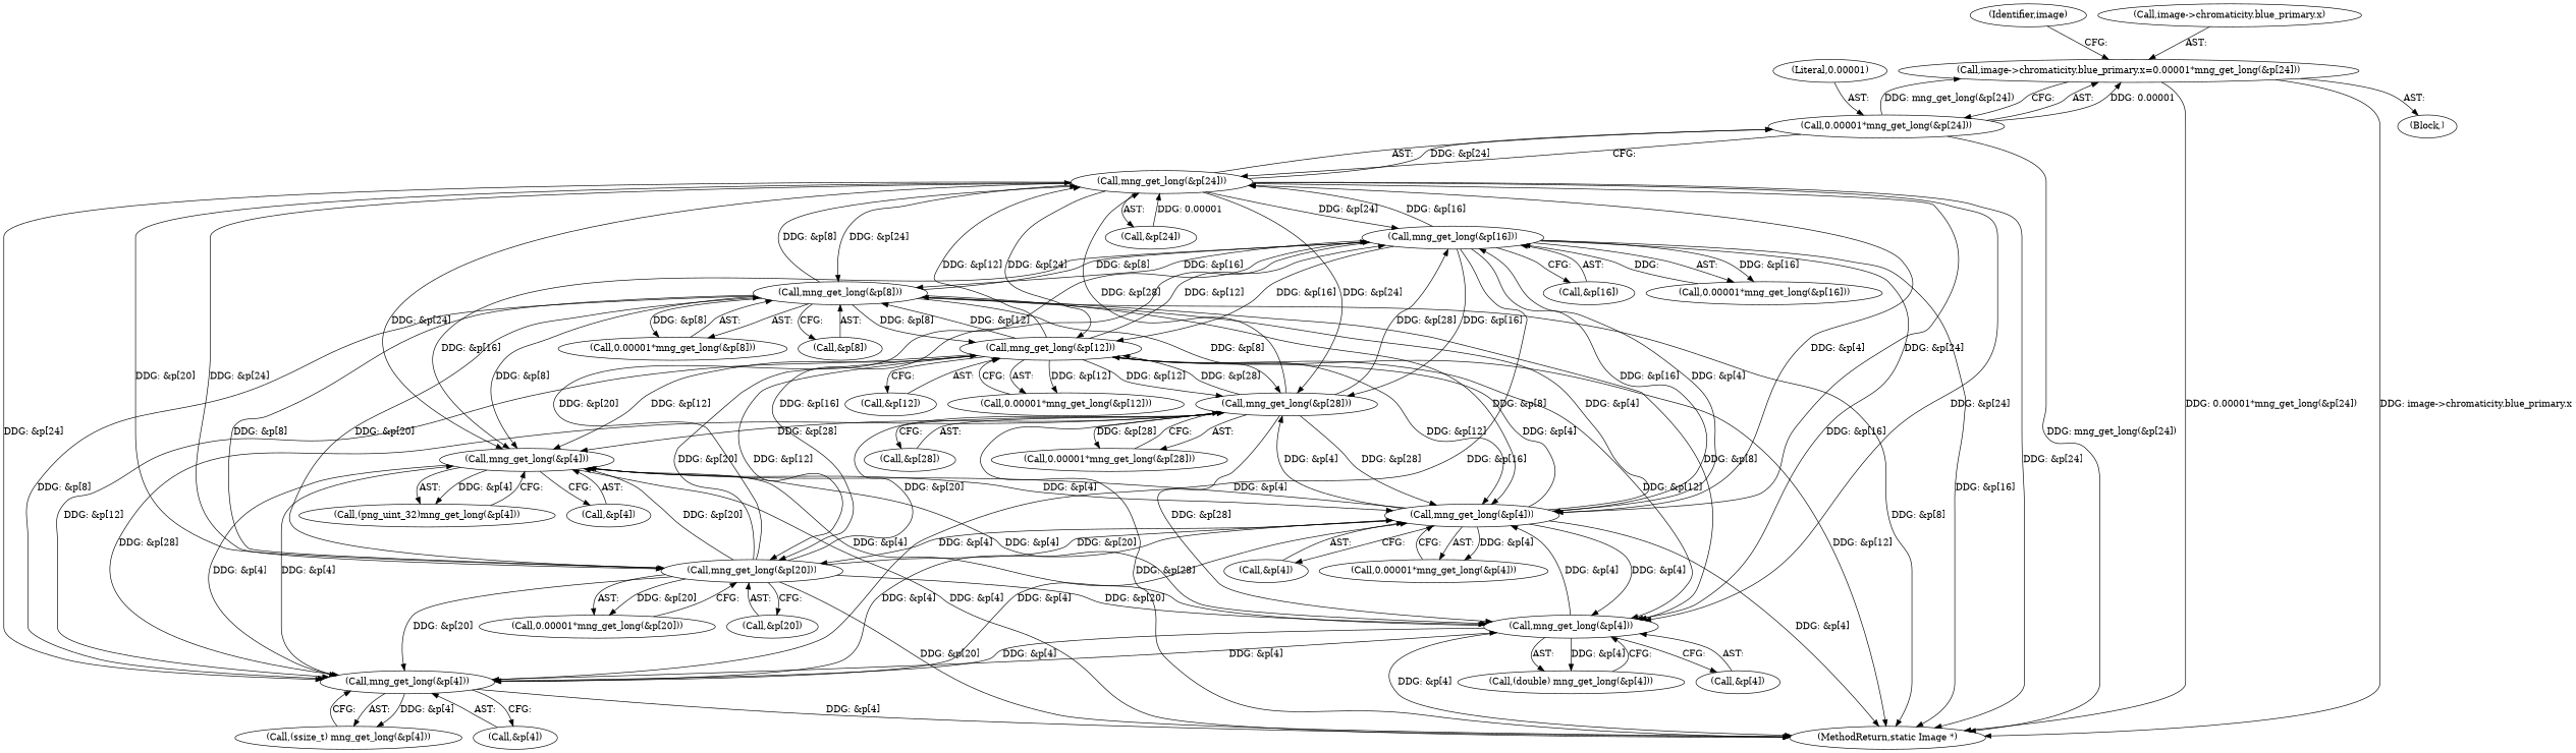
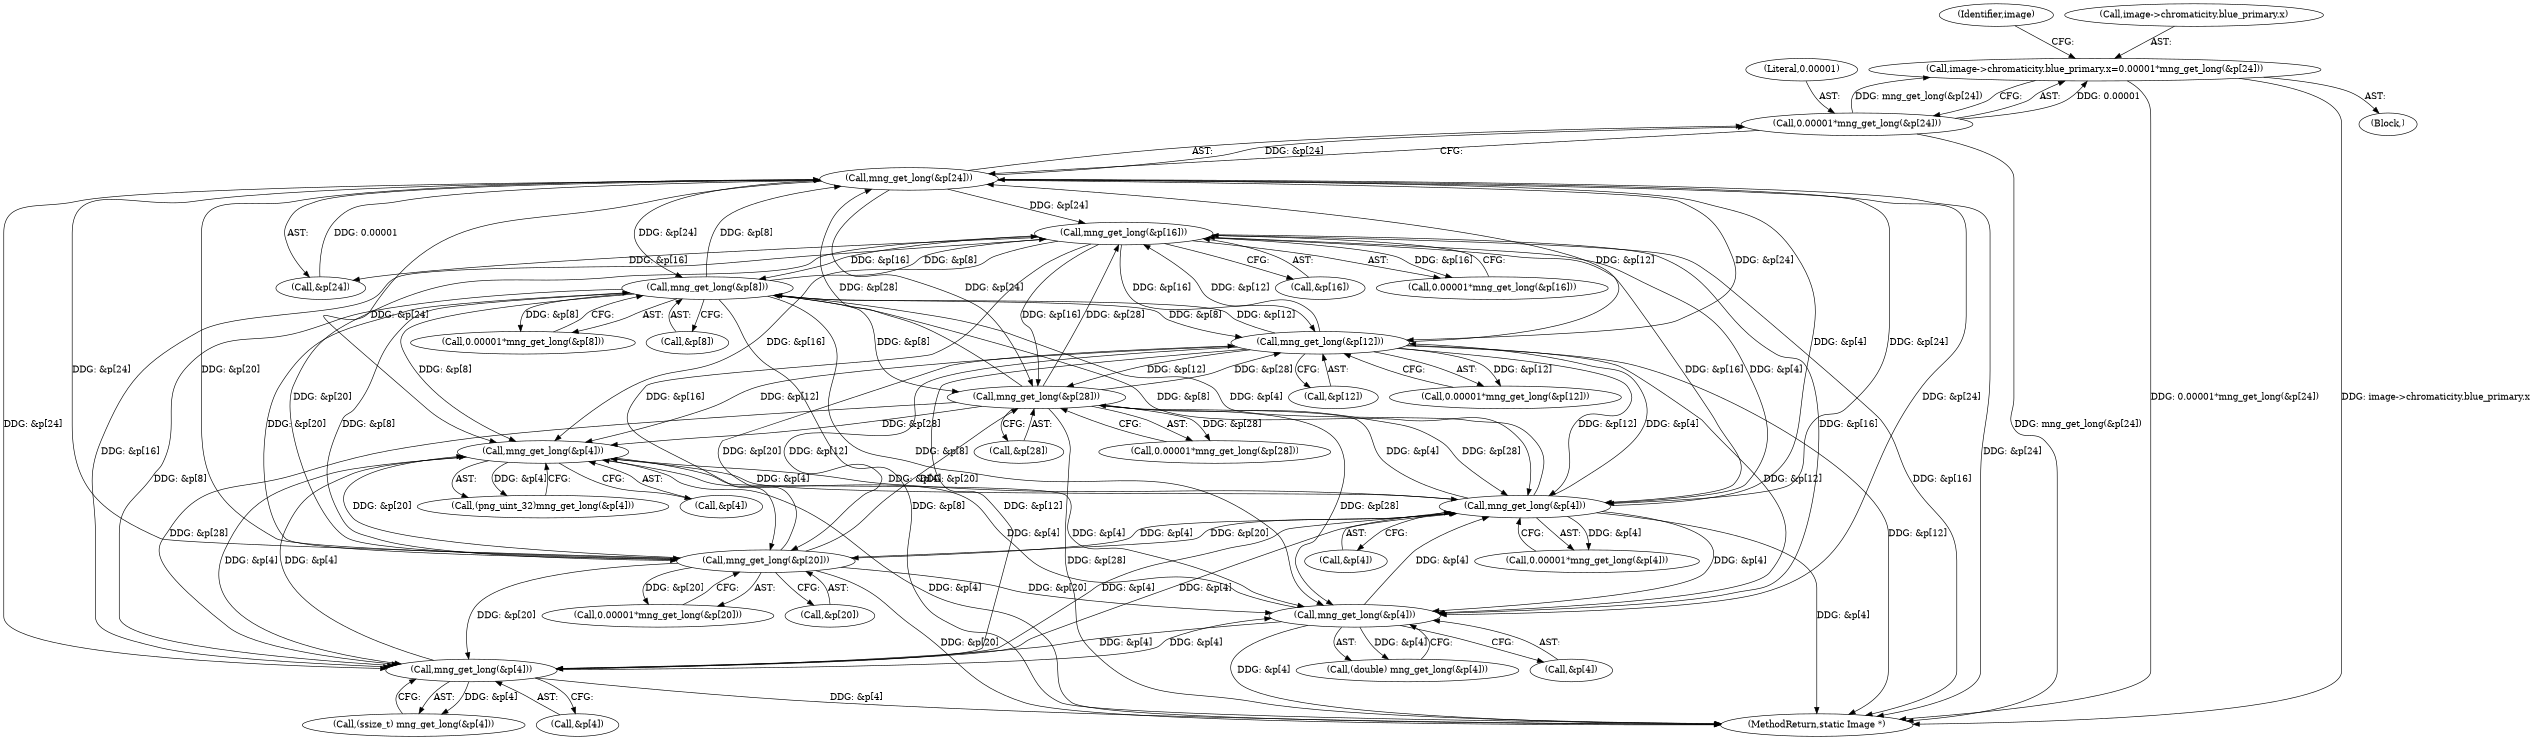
  digraph {
    n1 [label="(Call,image->chromaticity.blue_primary.x=0.00001*mng_get_long(&p[24]))"]
    n2 [label="(Call,0.00001*mng_get_long(&p[24]))"]
    n3 [label="(MethodReturn,static Image *)"]
    n4 [label="(Block,)"]
    n5 [label="(Call,mng_get_long(&p[24]))"]
    n6 [label="(Call,mng_get_long(&p[16]))"]
    n7 [label="(Call,mng_get_long(&p[8]))"]
    n8 [label="(Call,mng_get_long(&p[12]))"]
    n9 [label="(Call,mng_get_long(&p[20]))"]
    n10 [label="(Call,mng_get_long(&p[4]))"]
    n11 [label="(Call,mng_get_long(&p[4]))"]
    n12 [label="(Call,mng_get_long(&p[4]))"]
    n13 [label="(Call,mng_get_long(&p[4]))"]
    n14 [label="(Call,mng_get_long(&p[28]))"]
    n15 [label="(Call,&p[24])"]
    n16 [label="(Call,&p[16])"]
    n17 [label="(Call,0.00001*mng_get_long(&p[16]))"]
    n18 [label="(Call,0.00001*mng_get_long(&p[8]))"]
    n19 [label="(Call,&p[8])"]
    n20 [label="(Call,&p[12])"]
    n21 [label="(Call,0.00001*mng_get_long(&p[12]))"]
    n22 [label="(Call,0.00001*mng_get_long(&p[20]))"]
    n23 [label="(Call,&p[20])"]
    n24 [label="(Call,0.00001*mng_get_long(&p[4]))"]
    n25 [label="(Call,&p[4])"]
    n26 [label="(Call,&p[4])"]
    n27 [label="(Call,(ssize_t) mng_get_long(&p[4]))"]
    n28 [label="(Call,(double) mng_get_long(&p[4]))"]
    n29 [label="(Call,&p[4])"]
    n30 [label="(Call,(png_uint_32)mng_get_long(&p[4]))"]
    n31 [label="(Call,&p[4])"]
    n32 [label="(Call,0.00001*mng_get_long(&p[28]))"]
    n33 [label="(Call,&p[28])"]
    n34 [label="(Literal,0.00001)"]
    n35 [label="(Identifier,image)"]
    n36 [label="(Call,image->chromaticity.blue_primary.x)"]
    n1 -> n2 [label="CFG: "]
    n1 -> n3 [label="DDG: 0.00001*mng_get_long(&p[24])"]
    n1 -> n3 [label="DDG: image->chromaticity.blue_primary.x"]
    n1 -> n4 [label="AST: "]
    n2 -> n1 [label="AST: "]
    n2 -> n1 [label="DDG: 0.00001"]
    n2 -> n1 [label="DDG: mng_get_long(&p[24])"]
    n2 -> n3 [label="DDG: mng_get_long(&p[24])"]
    n2 -> n5 [label="CFG: "]
    n5 -> n2 [label="AST: "]
    n5 -> n2 [label="DDG: &p[24]"]
    n5 -> n3 [label="DDG: &p[24]"]
    n5 -> n6 [label="DDG: &p[24]"]
    n5 -> n7 [label="DDG: &p[24]"]
    n5 -> n8 [label="DDG: &p[24]"]
    n5 -> n9 [label="DDG: &p[24]"]
    n5 -> n10 [label="DDG: &p[24]"]
    n5 -> n11 [label="DDG: &p[24]"]
    n5 -> n12 [label="DDG: &p[24]"]
    n5 -> n13 [label="DDG: &p[24]"]
    n5 -> n14 [label="DDG: &p[24]"]
    n5 -> n15 [label="AST: "]
    n6 -> n3 [label="DDG: &p[16]"]
-   n6 -> n5 [label="DDG: &p[16]"]
+   n6 -> n15 [label="DDG: &p[16]"]
    n6 -> n7 [label="DDG: &p[16]"]
    n6 -> n8 [label="DDG: &p[16]"]
    n6 -> n9 [label="DDG: &p[16]"]
    n6 -> n10 [label="DDG: &p[16]"]
    n6 -> n11 [label="DDG: &p[16]"]
    n6 -> n12 [label="DDG: &p[16]"]
    n6 -> n13 [label="DDG: &p[16]"]
    n6 -> n14 [label="DDG: &p[16]"]
    n6 -> n16 [label="CFG: "]
    n6 -> n17 [label="AST: "]
    n6 -> n17 [label="DDG: &p[16]"]
    n7 -> n3 [label="DDG: &p[8]"]
    n7 -> n5 [label="DDG: &p[8]"]
    n7 -> n6 [label="DDG: &p[8]"]
    n7 -> n8 [label="DDG: &p[8]"]
    n7 -> n9 [label="DDG: &p[8]"]
    n7 -> n10 [label="DDG: &p[8]"]
    n7 -> n11 [label="DDG: &p[8]"]
    n7 -> n12 [label="DDG: &p[8]"]
    n7 -> n13 [label="DDG: &p[8]"]
    n7 -> n14 [label="DDG: &p[8]"]
    n7 -> n18 [label="AST: "]
    n7 -> n18 [label="DDG: &p[8]"]
    n7 -> n19 [label="CFG: "]
    n8 -> n3 [label="DDG: &p[12]"]
    n8 -> n5 [label="DDG: &p[12]"]
    n8 -> n6 [label="DDG: &p[12]"]
    n8 -> n7 [label="DDG: &p[12]"]
    n8 -> n9 [label="DDG: &p[12]"]
    n8 -> n10 [label="DDG: &p[12]"]
    n8 -> n11 [label="DDG: &p[12]"]
    n8 -> n12 [label="DDG: &p[12]"]
    n8 -> n13 [label="DDG: &p[12]"]
    n8 -> n14 [label="DDG: &p[12]"]
    n8 -> n20 [label="CFG: "]
    n8 -> n21 [label="AST: "]
    n8 -> n21 [label="DDG: &p[12]"]
    n9 -> n3 [label="DDG: &p[20]"]
    n9 -> n5 [label="DDG: &p[20]"]
    n9 -> n6 [label="DDG: &p[20]"]
    n9 -> n7 [label="DDG: &p[20]"]
    n9 -> n8 [label="DDG: &p[20]"]
    n9 -> n10 [label="DDG: &p[20]"]
    n9 -> n11 [label="DDG: &p[20]"]
    n9 -> n12 [label="DDG: &p[20]"]
    n9 -> n13 [label="DDG: &p[20]"]
    n9 -> n14 [label="DDG: &p[20]"]
    n9 -> n22 [label="AST: "]
    n9 -> n22 [label="DDG: &p[20]"]
    n9 -> n23 [label="CFG: "]
    n10 -> n3 [label="DDG: &p[4]"]
    n10 -> n5 [label="DDG: &p[4]"]
    n10 -> n6 [label="DDG: &p[4]"]
    n10 -> n7 [label="DDG: &p[4]"]
    n10 -> n8 [label="DDG: &p[4]"]
    n10 -> n9 [label="DDG: &p[4]"]
    n10 -> n11 [label="DDG: &p[4]"]
    n10 -> n12 [label="DDG: &p[4]"]
    n10 -> n13 [label="DDG: &p[4]"]
    n10 -> n14 [label="DDG: &p[4]"]
    n10 -> n24 [label="AST: "]
    n10 -> n24 [label="DDG: &p[4]"]
    n10 -> n25 [label="CFG: "]
    n11 -> n3 [label="DDG: &p[4]"]
    n11 -> n10 [label="DDG: &p[4]"]
    n11 -> n12 [label="DDG: &p[4]"]
    n11 -> n13 [label="DDG: &p[4]"]
    n11 -> n26 [label="CFG: "]
    n11 -> n27 [label="AST: "]
    n11 -> n27 [label="DDG: &p[4]"]
    n12 -> n3 [label="DDG: &p[4]"]
    n12 -> n10 [label="DDG: &p[4]"]
    n12 -> n11 [label="DDG: &p[4]"]
    n12 -> n13 [label="DDG: &p[4]"]
    n12 -> n28 [label="AST: "]
    n12 -> n28 [label="DDG: &p[4]"]
    n12 -> n29 [label="CFG: "]
    n13 -> n3 [label="DDG: &p[4]"]
    n13 -> n10 [label="DDG: &p[4]"]
    n13 -> n11 [label="DDG: &p[4]"]
    n13 -> n12 [label="DDG: &p[4]"]
    n13 -> n30 [label="AST: "]
    n13 -> n30 [label="DDG: &p[4]"]
    n13 -> n31 [label="CFG: "]
    n14 -> n3 [label="DDG: &p[28]"]
    n14 -> n5 [label="DDG: &p[28]"]
    n14 -> n6 [label="DDG: &p[28]"]
    n14 -> n8 [label="DDG: &p[28]"]
    n14 -> n10 [label="DDG: &p[28]"]
    n14 -> n11 [label="DDG: &p[28]"]
    n14 -> n12 [label="DDG: &p[28]"]
    n14 -> n13 [label="DDG: &p[28]"]
    n14 -> n32 [label="AST: "]
    n14 -> n32 [label="DDG: &p[28]"]
    n14 -> n33 [label="CFG: "]
    n15 -> n5 [label="DDG: 0.00001"]
    n16 -> n6 [label="AST: "]
-   n17 -> n6 [label="DDG: "]
-   n18 -> n7 [label="AST: "]
+   n17 -> n6 [label="CFG: "]
+   n18 -> n7 [label="CFG: "]
    n19 -> n7 [label="AST: "]
    n20 -> n8 [label="AST: "]
    n21 -> n8 [label="CFG: "]
    n22 -> n9 [label="CFG: "]
    n23 -> n9 [label="AST: "]
    n24 -> n10 [label="CFG: "]
    n25 -> n10 [label="AST: "]
    n26 -> n11 [label="AST: "]
    n27 -> n11 [label="CFG: "]
    n28 -> n12 [label="CFG: "]
    n29 -> n12 [label="AST: "]
    n30 -> n13 [label="CFG: "]
    n31 -> n13 [label="AST: "]
    n32 -> n14 [label="CFG: "]
    n33 -> n14 [label="AST: "]
    n34 -> n2 [label="AST: "]
    n35 -> n1 [label="CFG: "]
    n36 -> n1 [label="AST: "]
  }
